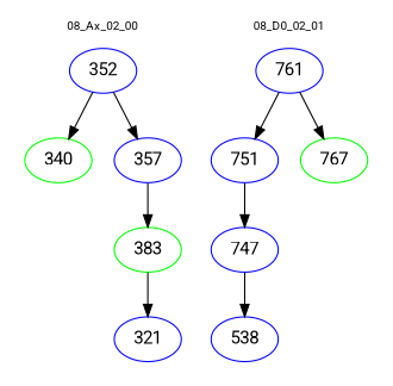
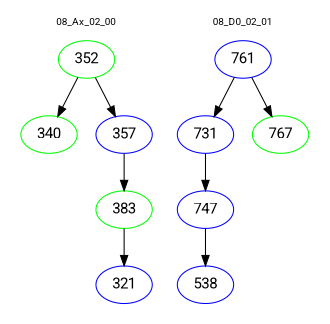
  digraph {
    fontname=Roboto
    node [color=blue fontname=Roboto]
    edge [color=black fontname=Roboto]
-   n1 [label=352]
+   n1 [color=green label=352]
    n2 [color=green label=340]
    n3 [label=357]
    n4 [color=green label=383]
    n5 [label=321]
    n6 [label=761]
-   n7 [label=751]
+   n7 [label=731]
    n8 [color=green label=767]
    n9 [label=747]
    n10 [label=538]
    subgraph cluster_1 {
      color=white
      fontsize=10
      label="08_Ax_02_00"
      n1
      n2
      n3
      n4
      n5
    }
    subgraph cluster_2 {
      color=white
      fontsize=10
      label="08_D0_02_01"
      n6
      n7
      n8
      n9
      n10
    }
    n1 -> n2
    n1 -> n3
    n3 -> n4
    n4 -> n5
    n6 -> n7
    n6 -> n8
    n7 -> n9
    n9 -> n10
  }
